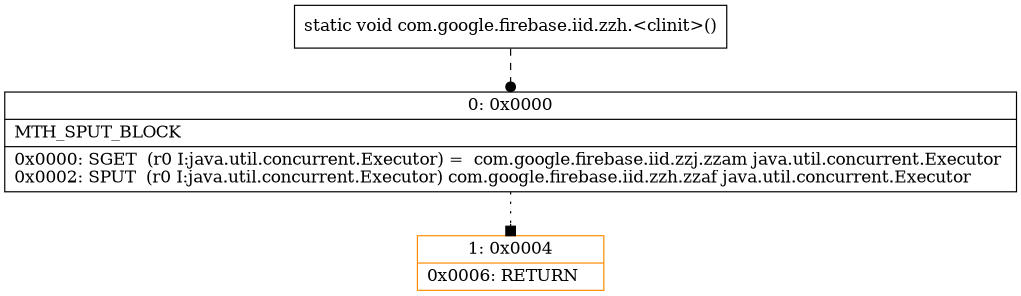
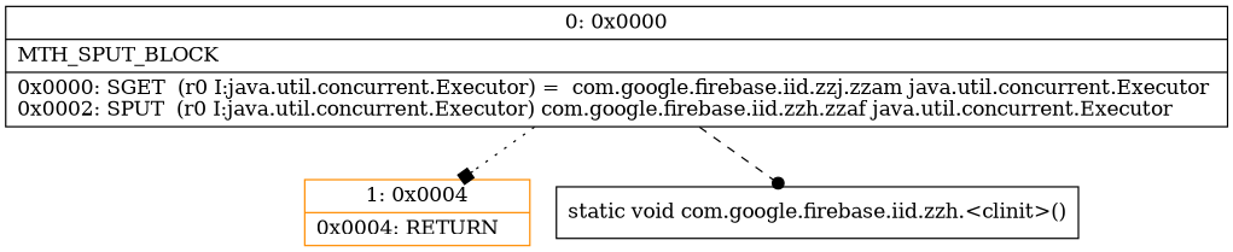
  digraph {
    node [color=black shape=record]
    n1 [label="{0\:\ 0x0000|MTH_SPUT_BLOCK\l|0x0000: SGET  (r0 I:java.util.concurrent.Executor) =  com.google.firebase.iid.zzj.zzam java.util.concurrent.Executor \l0x0002: SPUT  (r0 I:java.util.concurrent.Executor) com.google.firebase.iid.zzh.zzaf java.util.concurrent.Executor \l}"]
-   n2 [color=darkorange label="{1\:\ 0x0004|0x0006: RETURN   \l}"]
+   n2 [color=darkorange label="{1\:\ 0x0004|0x0004: RETURN   \l}"]
    n3 [label="{static void com.google.firebase.iid.zzh.\<clinit\>() }"]
    n1 -> n2 [arrowhead=box style=dotted]
-   n3 -> n1 [arrowhead=dot style=dashed]
+   n1 -> n3 [arrowhead=dot style=dashed]
  }
